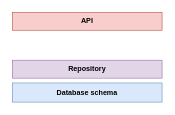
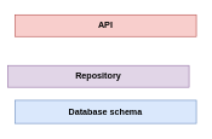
  <mxCell id="0" />
  <mxCell id="1" parent="0" />
  <mxCell id="2" value="Database schema" style="rounded=0;whiteSpace=wrap;html=1;fillColor=#dae8fc;strokeColor=#6c8ebf;fontStyle=1" parent="1" vertex="1"><mxGeometry x="20" y="138" width="250" height="32" as="geometry" /></mxCell>
  <mxCell id="3" value="API" style="rounded=0;whiteSpace=wrap;html=1;fillColor=#f8cecc;strokeColor=#b85450;fontStyle=1" parent="1" vertex="1"><mxGeometry x="20" y="20" width="250" height="30" as="geometry" /></mxCell>
- <mxCell id="4" value="Repository" style="rounded=0;whiteSpace=wrap;html=1;fillColor=#e1d5e7;strokeColor=#9673a6;fontStyle=1" parent="1" vertex="1"><mxGeometry x="20" y="100" width="250" height="30" as="geometry" /></mxCell>
+ <mxCell id="4" value="Repository" style="rounded=0;whiteSpace=wrap;html=1;fillColor=#e1d5e7;strokeColor=#9673a6;fontStyle=1" parent="1" vertex="1"><mxGeometry x="10" y="90" width="250" height="30" as="geometry" /></mxCell>
